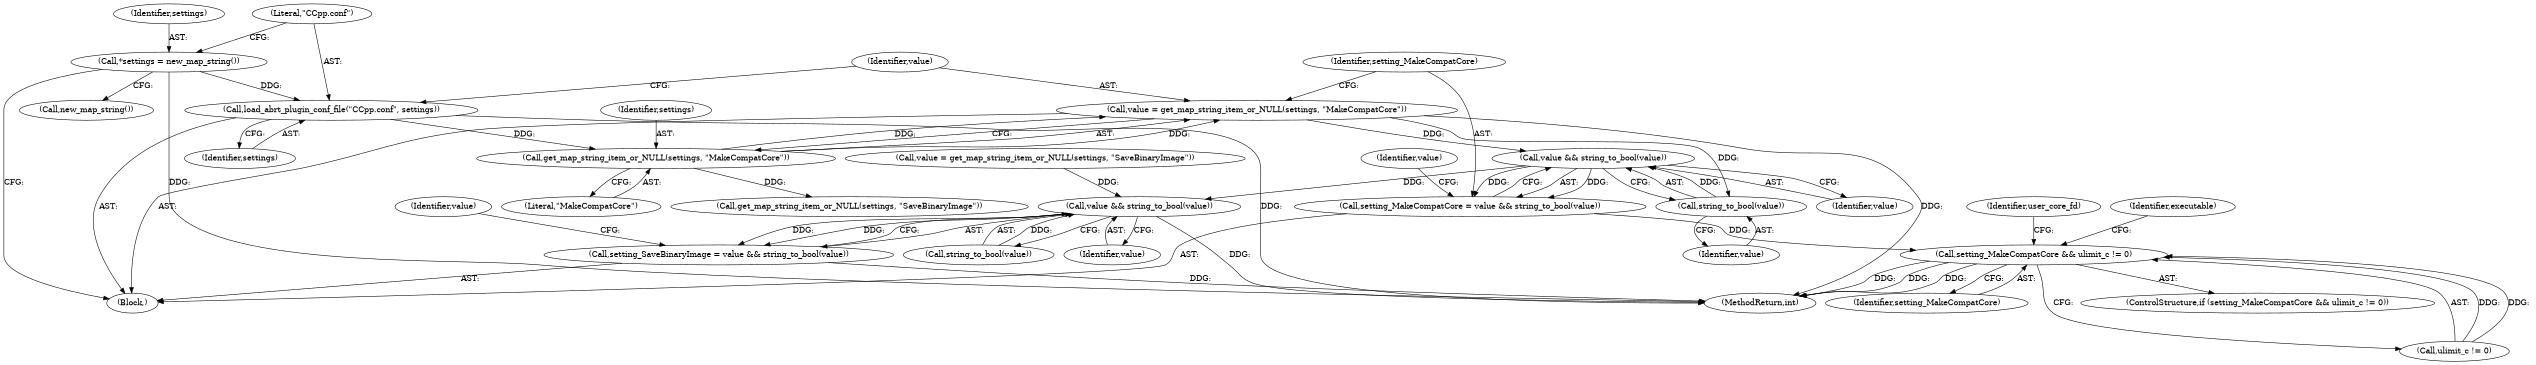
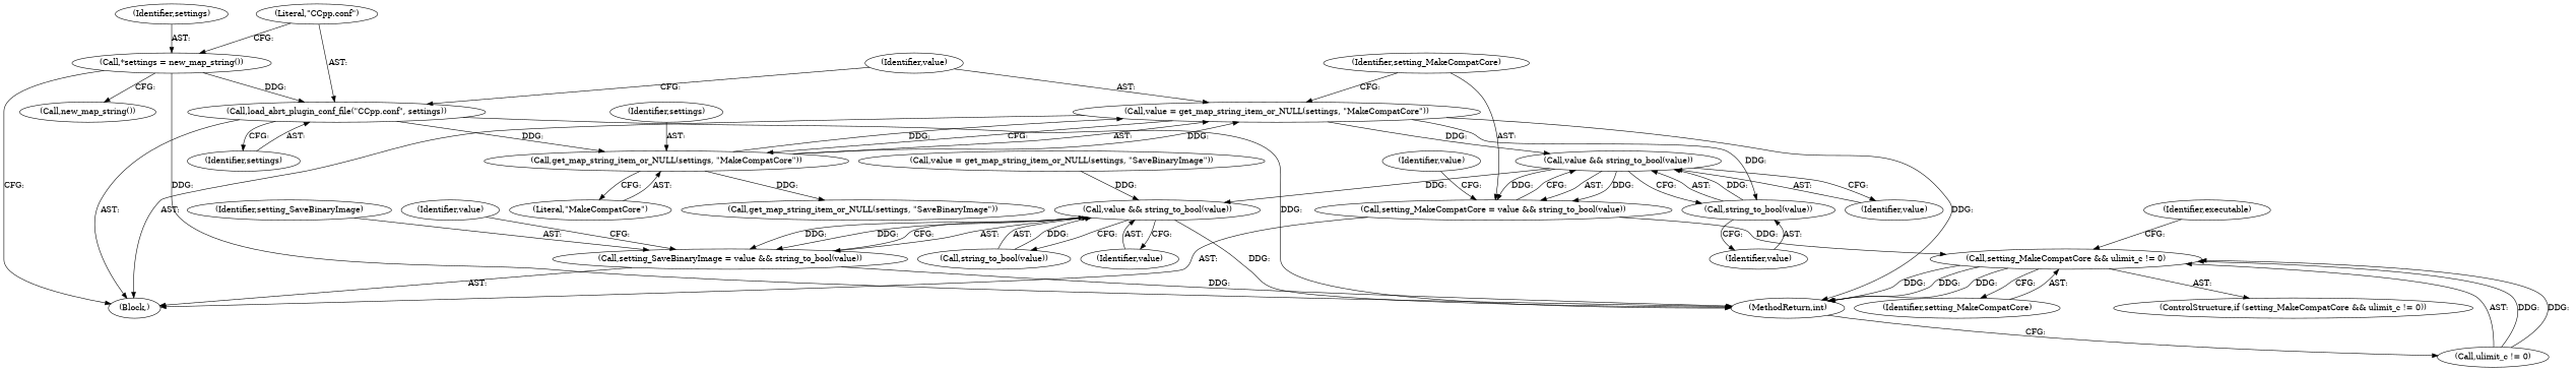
  digraph {
    n1 [label="(Call,value = get_map_string_item_or_NULL(settings, \"MakeCompatCore\"))"]
    n2 [label="(Call,get_map_string_item_or_NULL(settings, \"MakeCompatCore\"))"]
    n3 [label="(Call,value && string_to_bool(value))"]
    n4 [label="(Call,string_to_bool(value))"]
    n5 [label="(Block,)"]
    n6 [label="(MethodReturn,int)"]
    n7 [label="(Call,get_map_string_item_or_NULL(settings, \"SaveBinaryImage\"))"]
    n8 [label="(Literal,\"MakeCompatCore\")"]
    n9 [label="(Call,setting_MakeCompatCore = value && string_to_bool(value))"]
    n10 [label="(Call,value && string_to_bool(value))"]
    n11 [label="(Identifier,value)"]
    n12 [label="(Identifier,value)"]
    n13 [label="(Call,load_abrt_plugin_conf_file(\"CCpp.conf\", settings))"]
    n14 [label="(Identifier,settings)"]
    n15 [label="(Call,*settings = new_map_string())"]
    n16 [label="(Call,new_map_string())"]
    n17 [label="(Call,setting_MakeCompatCore && ulimit_c != 0)"]
    n18 [label="(Call,setting_SaveBinaryImage = value && string_to_bool(value))"]
    n19 [label="(Call,string_to_bool(value))"]
    n20 [label="(Identifier,value)"]
    n21 [label="(Identifier,setting_MakeCompatCore)"]
    n22 [label="(Call,ulimit_c != 0)"]
    n23 [label="(ControlStructure,if (setting_MakeCompatCore && ulimit_c != 0))"]
-   n24 [label="(Identifier,user_core_fd)"]
    n25 [label="(Identifier,settings)"]
    n26 [label="(Call,value = get_map_string_item_or_NULL(settings, \"SaveBinaryImage\"))"]
    n27 [label="(Identifier,settings)"]
    n28 [label="(Identifier,executable)"]
    n29 [label="(Identifier,value)"]
    n30 [label="(Identifier,value)"]
    n31 [label="(Identifier,setting_MakeCompatCore)"]
    n32 [label="(Identifier,value)"]
+   n33 [label="(Identifier,setting_SaveBinaryImage)"]
    n34 [label="(Literal,\"CCpp.conf\")"]
    n1 -> n2 [label="CFG: "]
    n1 -> n3 [label="DDG: "]
    n1 -> n4 [label="DDG: "]
    n1 -> n5 [label="AST: "]
    n1 -> n6 [label="DDG: "]
    n2 -> n1 [label="AST: "]
    n2 -> n1 [label="DDG: "]
    n2 -> n1 [label="DDG: "]
    n2 -> n7 [label="DDG: "]
    n2 -> n8 [label="CFG: "]
    n3 -> n4 [label="CFG: "]
    n3 -> n9 [label="AST: "]
    n3 -> n9 [label="DDG: "]
    n3 -> n9 [label="DDG: "]
    n3 -> n10 [label="DDG: "]
    n3 -> n11 [label="CFG: "]
    n4 -> n3 [label="AST: "]
    n4 -> n3 [label="DDG: "]
    n4 -> n12 [label="CFG: "]
    n8 -> n2 [label="AST: "]
    n9 -> n3 [label="CFG: "]
    n9 -> n5 [label="AST: "]
    n9 -> n17 [label="DDG: "]
    n10 -> n6 [label="DDG: "]
    n10 -> n18 [label="AST: "]
    n10 -> n18 [label="DDG: "]
    n10 -> n18 [label="DDG: "]
    n10 -> n19 [label="CFG: "]
    n10 -> n20 [label="CFG: "]
    n11 -> n3 [label="AST: "]
    n12 -> n4 [label="AST: "]
    n13 -> n2 [label="DDG: "]
    n13 -> n5 [label="AST: "]
    n13 -> n6 [label="DDG: "]
    n13 -> n14 [label="CFG: "]
    n14 -> n13 [label="AST: "]
    n15 -> n5 [label="CFG: "]
    n15 -> n6 [label="DDG: "]
    n15 -> n13 [label="DDG: "]
    n15 -> n16 [label="CFG: "]
    n17 -> n6 [label="DDG: "]
    n17 -> n6 [label="DDG: "]
    n17 -> n6 [label="DDG: "]
    n17 -> n21 [label="CFG: "]
-   n17 -> n22 [label="CFG: "]
+   n6 -> n22 [label="CFG: "]
    n17 -> n23 [label="AST: "]
    n18 -> n5 [label="AST: "]
    n18 -> n6 [label="DDG: "]
    n18 -> n10 [label="CFG: "]
    n19 -> n10 [label="AST: "]
    n19 -> n10 [label="DDG: "]
    n20 -> n10 [label="AST: "]
    n21 -> n17 [label="AST: "]
    n22 -> n17 [label="AST: "]
    n22 -> n17 [label="DDG: "]
    n22 -> n17 [label="DDG: "]
-   n24 -> n17 [label="CFG: "]
    n25 -> n15 [label="AST: "]
    n26 -> n10 [label="DDG: "]
    n27 -> n2 [label="AST: "]
    n28 -> n17 [label="CFG: "]
    n29 -> n9 [label="CFG: "]
    n30 -> n18 [label="CFG: "]
    n31 -> n1 [label="CFG: "]
    n31 -> n9 [label="AST: "]
    n32 -> n1 [label="AST: "]
    n32 -> n13 [label="CFG: "]
+   n33 -> n18 [label="AST: "]
    n34 -> n13 [label="AST: "]
    n34 -> n15 [label="CFG: "]
  }
